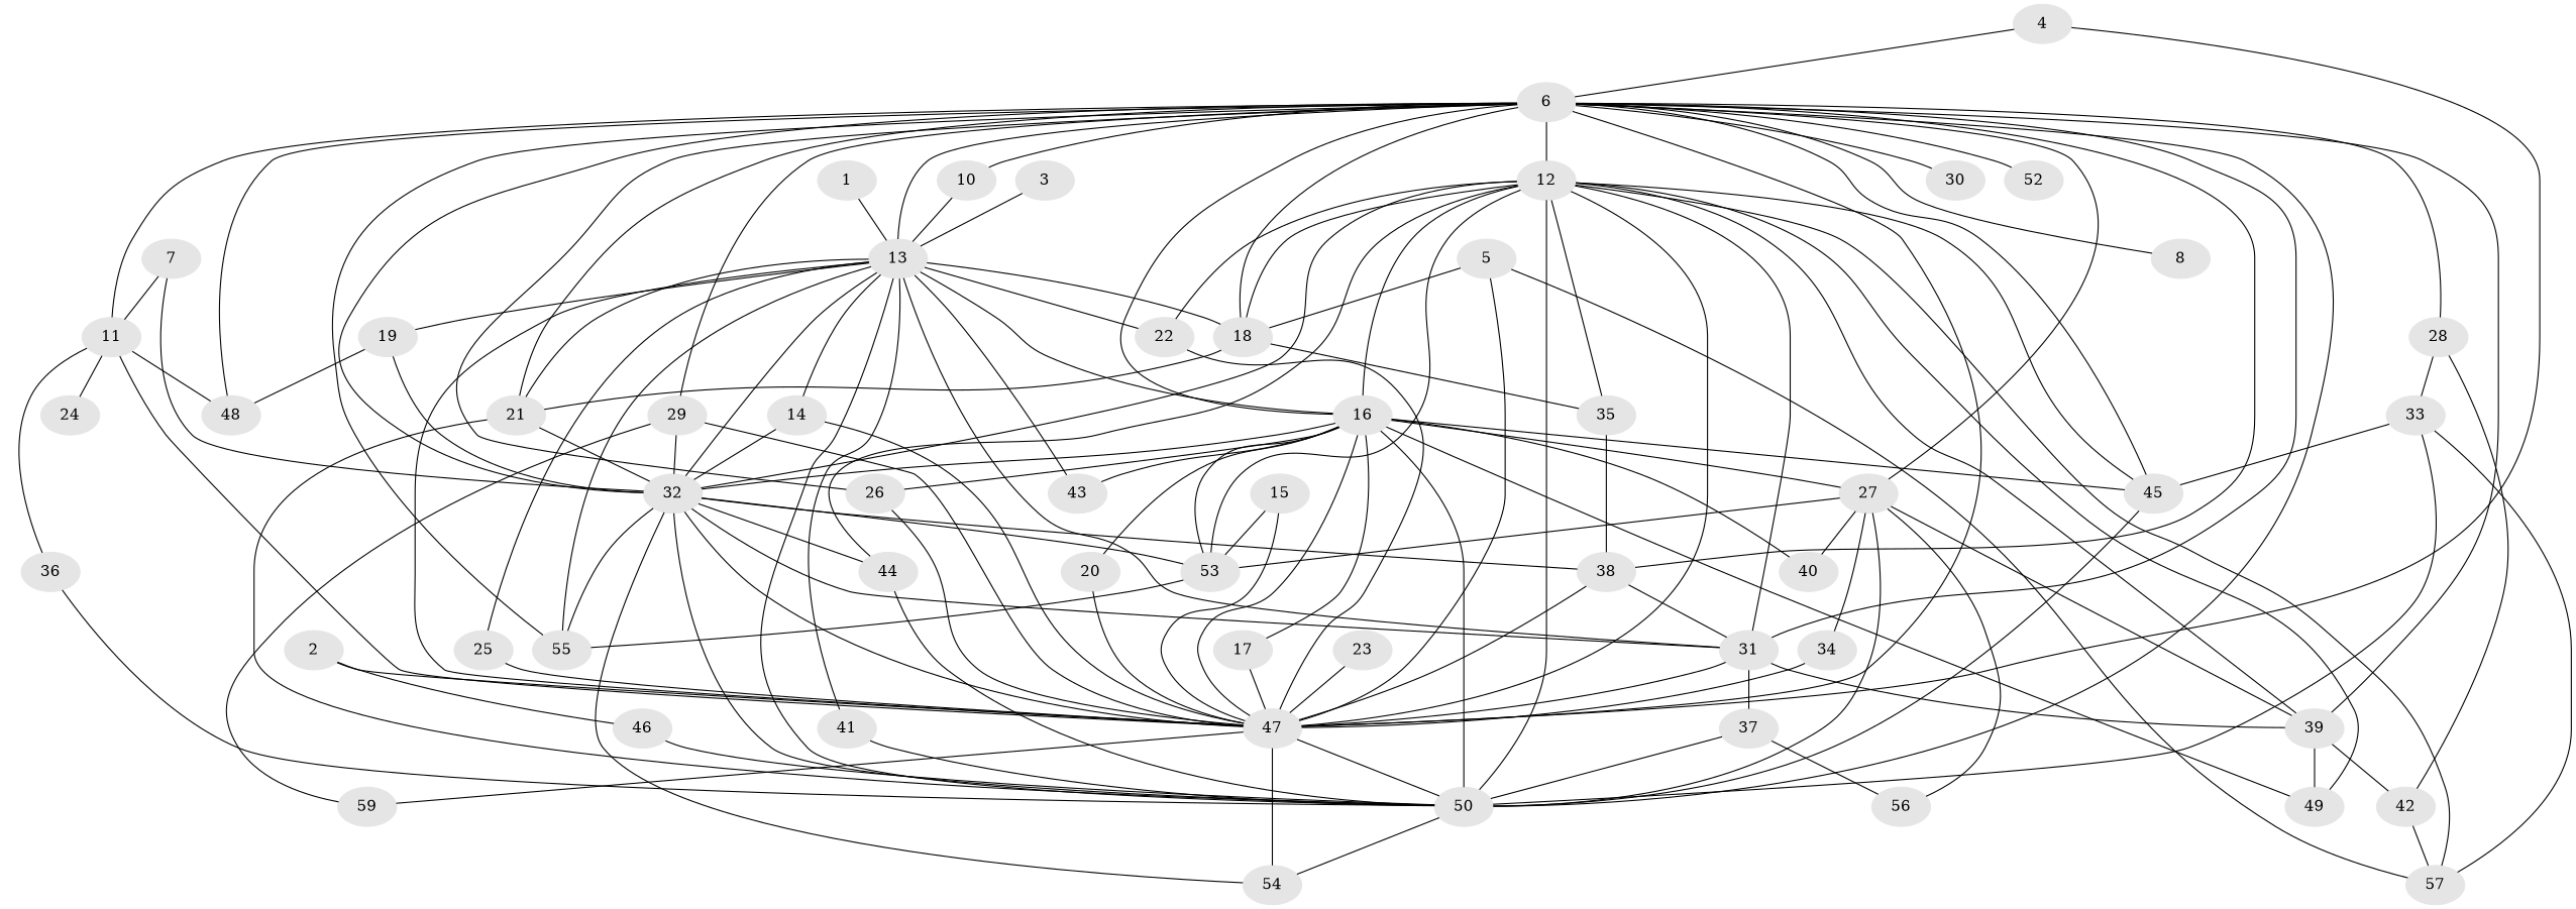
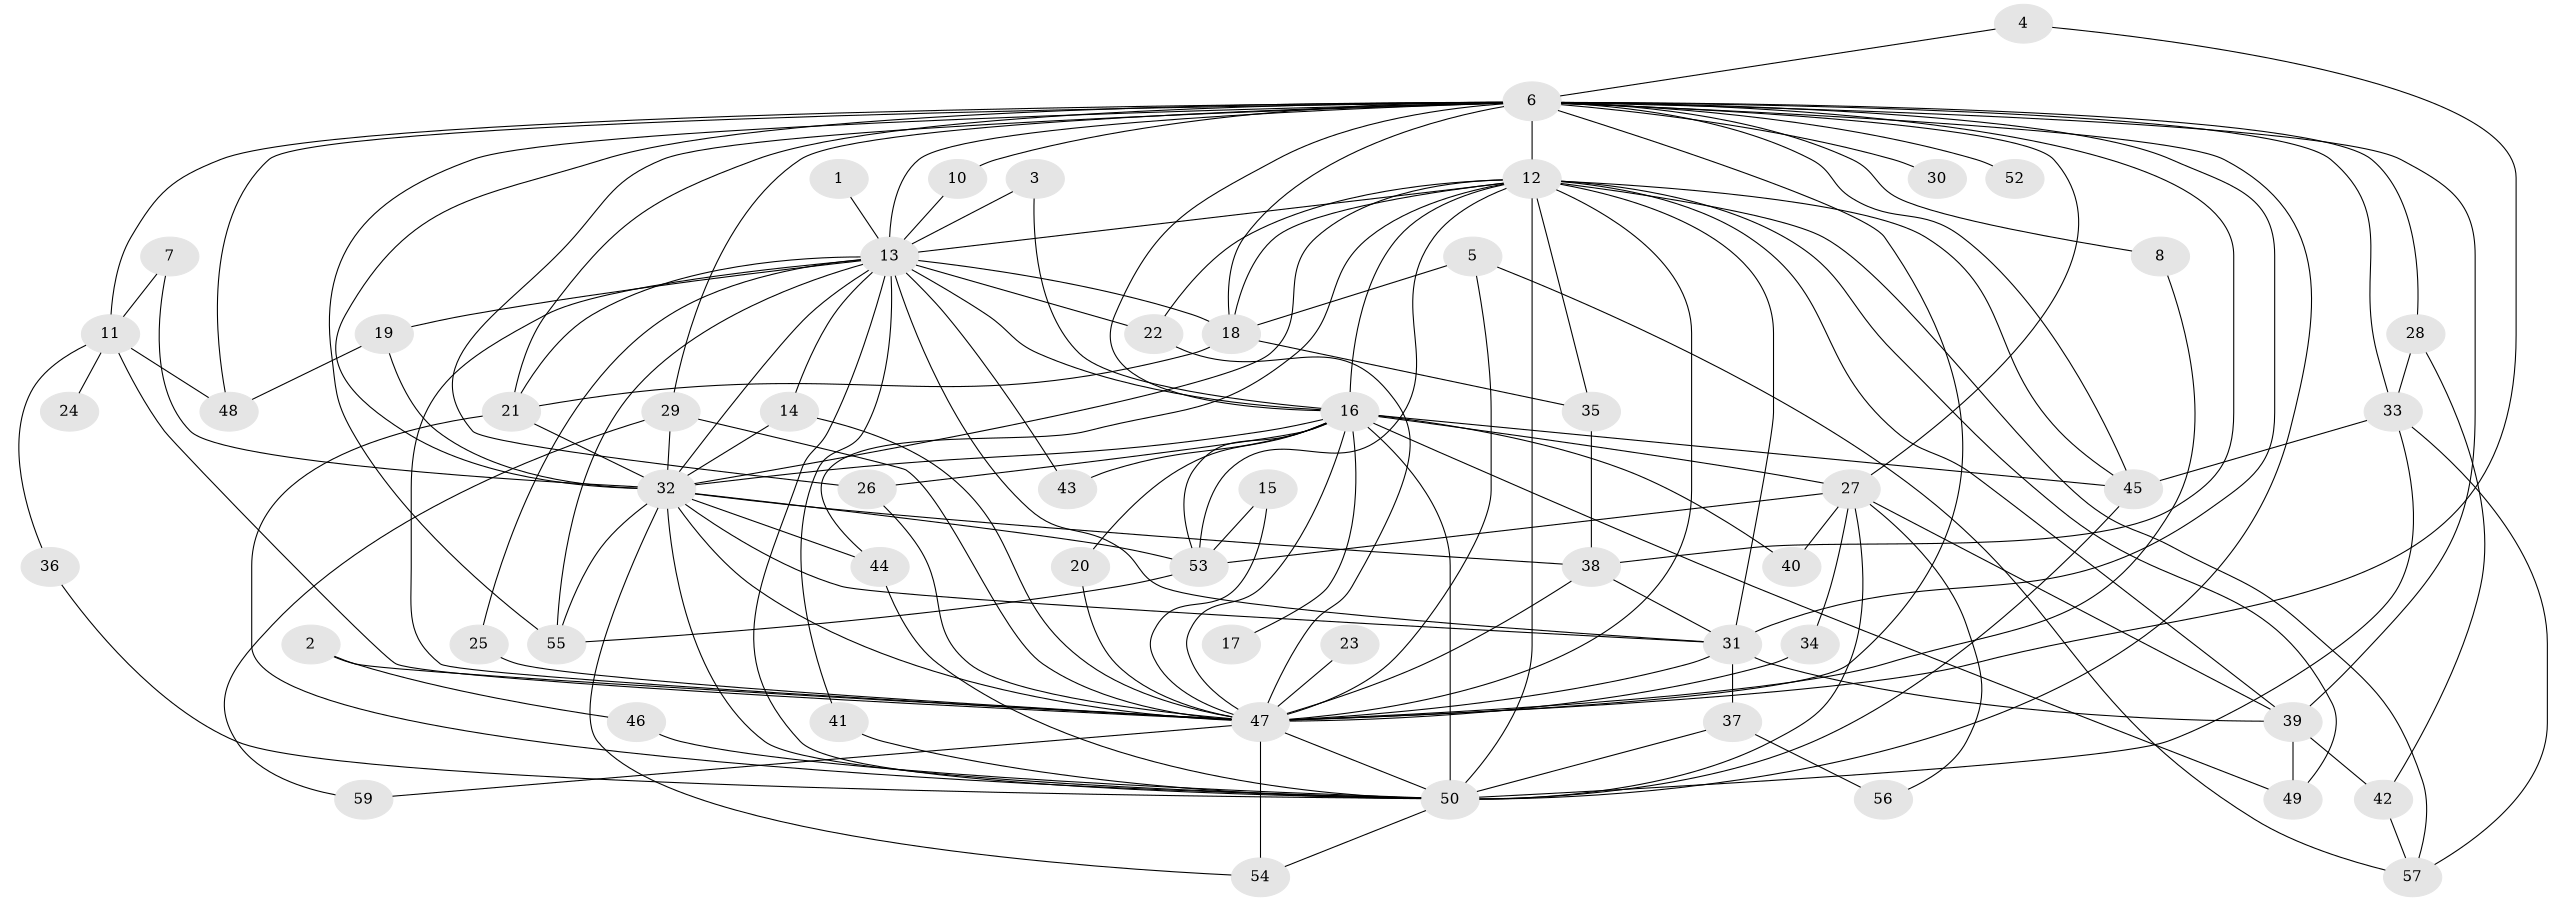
  graph {
    node [color=gray90 style=filled]
    edge [weight=1.0]
    1
    13
    47
    16
    18
    21
    31
    32
    50
    55
    22
    14
    19
    25
    41
    43
    2
    46
    n19 [label=59]
    54
    3
    26
    27
    45
    49
    53
    17
    20
    40
    4
    6
    8
    10
    11
    12
    28
    29
    30
    33
    38
    39
    48
    52
    5
    57
    35
    24
    36
    44
    15
    34
    56
    42
    37
    7
    23
    1 -- 13
    13 -- 47 [weight=2.0]
    13 -- 16
    13 -- 18
    13 -- 21
    13 -- 31
    13 -- 32 [weight=3.0]
    13 -- 50 [weight=2.0]
    13 -- 55
    13 -- 22 [weight=2.0]
    13 -- 14
    13 -- 19
    13 -- 25
    13 -- 41
    13 -- 43
    47 -- 50 [weight=2.0]
    47 -- n19
    47 -- 54
    16 -- 47
    16 -- 32
    16 -- 50 [weight=2.0]
    16 -- 43
    16 -- 26
    16 -- 27
    16 -- 45
    16 -- 49
    16 -- 53
    16 -- 17
    16 -- 20
    16 -- 40
    18 -- 21
    18 -- 35
    21 -- 32
    21 -- 50
    31 -- 47
    31 -- 32
    31 -- 39
    31 -- 37
    32 -- 47
    32 -- 50 [weight=2.0]
    32 -- 55
    32 -- 54
    32 -- 53
    32 -- 38
    32 -- 44
    50 -- 54
    22 -- 47
    14 -- 47
    14 -- 32
    19 -- 32
    19 -- 48
    25 -- 47 [weight=2.0]
    41 -- 50
    2 -- 47
    2 -- 46
    46 -- 50 [weight=2.0]
    3 -- 13
+   3 -- 16
    26 -- 47
    27 -- 50 [weight=2.0]
    27 -- 53
    27 -- 40
    27 -- 39
    27 -- 34
    27 -- 56
    45 -- 50
    53 -- 55
    20 -- 47
    4 -- 47
    4 -- 6
    6 -- 13
    6 -- 47
    6 -- 16 [weight=3.0]
    6 -- 18
    6 -- 21
    6 -- 31
    6 -- 32
    6 -- 50 [weight=2.0]
    6 -- 55
    6 -- 26
    6 -- 27
    6 -- 45
    6 -- 8
    6 -- 10
    6 -- 11 [weight=2.0]
    6 -- 12 [weight=4.0]
    6 -- 28
    6 -- 29
    6 -- 30
+   6 -- 33
    6 -- 38
    6 -- 39
    6 -- 48
    6 -- 52
-   17 -- 47
+   8 -- 47
    10 -- 13
    11 -- 47
    11 -- 48
    11 -- 24
    11 -- 36
+   12 -- 13 [weight=4.0]
    12 -- 47 [weight=5.0]
    12 -- 16 [weight=3.0]
    12 -- 18
    12 -- 31
    12 -- 32 [weight=3.0]
    12 -- 50 [weight=7.0]
    12 -- 22
    12 -- 45
    12 -- 49
    12 -- 53
    12 -- 39
    12 -- 57
    12 -- 35
    12 -- 44
    28 -- 33
    28 -- 42
    29 -- 47 [weight=2.0]
    29 -- 32
    29 -- n19
    33 -- 50
    33 -- 45
    33 -- 57
    38 -- 47
    38 -- 31
    39 -- 49
    39 -- 42
    5 -- 47
    5 -- 18
    5 -- 57
    35 -- 38
    36 -- 50
    44 -- 50
    15 -- 47
    15 -- 53
    34 -- 47
    42 -- 57
    37 -- 50
    37 -- 56
    7 -- 32
    7 -- 11
    23 -- 47
  }
